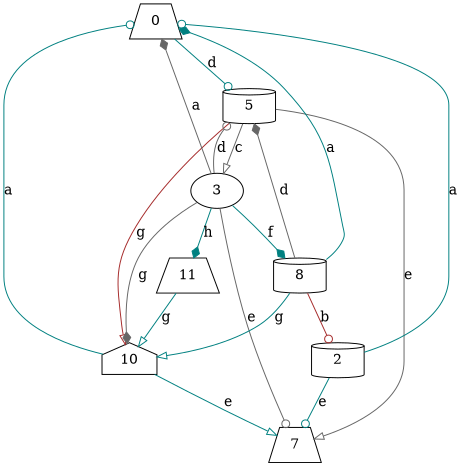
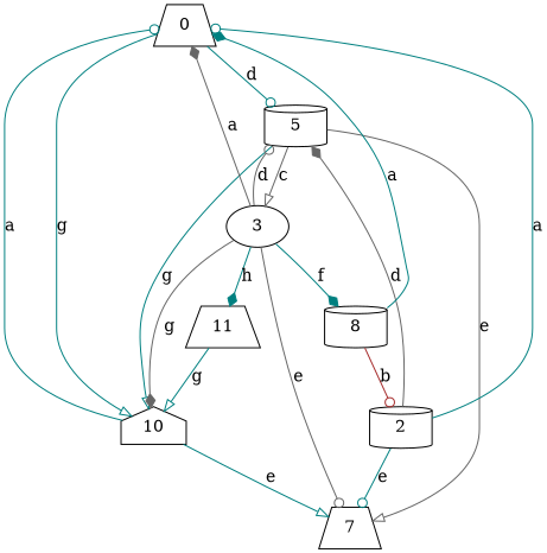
  strict digraph {
    node [shape=trapezium]
    edge [arrowhead=odot color=teal]
    0
    5 [shape=cylinder]
    10 [shape=house]
    7
    3 [shape=ellipse]
    2 [shape=cylinder]
    8 [shape=cylinder]
    11
    0 -> 5 [label=d]
-   8 -> 10 [arrowhead=onormal label=g]
-   5 -> 10 [arrowhead=onormal color=brown label=g]
+   0 -> 10 [arrowhead=onormal label=g]
+   5 -> 10 [arrowhead=onormal label=g]
    5 -> 7 [arrowhead=onormal color=gray40 label=e]
    5 -> 3 [arrowhead=onormal color=gray40 label=c]
    10 -> 0 [label=a]
    10 -> 7 [arrowhead=onormal label=e]
    3 -> 0 [arrowhead=diamond color=gray40 label=a]
    3 -> 5 [color=gray40 label=d]
    3 -> 10 [arrowhead=diamond color=gray40 label=g]
    3 -> 7 [color=gray40 label=e]
    3 -> 8 [arrowhead=diamond label=f]
    3 -> 11 [arrowhead=diamond label=h]
    2 -> 0 [label=a]
-   8 -> 5 [arrowhead=diamond color=gray40 label=d]
+   2 -> 5 [arrowhead=diamond color=gray40 label=d]
    2 -> 7 [label=e]
    8 -> 0 [arrowhead=diamond label=a]
    8 -> 2 [color=brown label=b]
    11 -> 10 [arrowhead=onormal label=g]
  }
